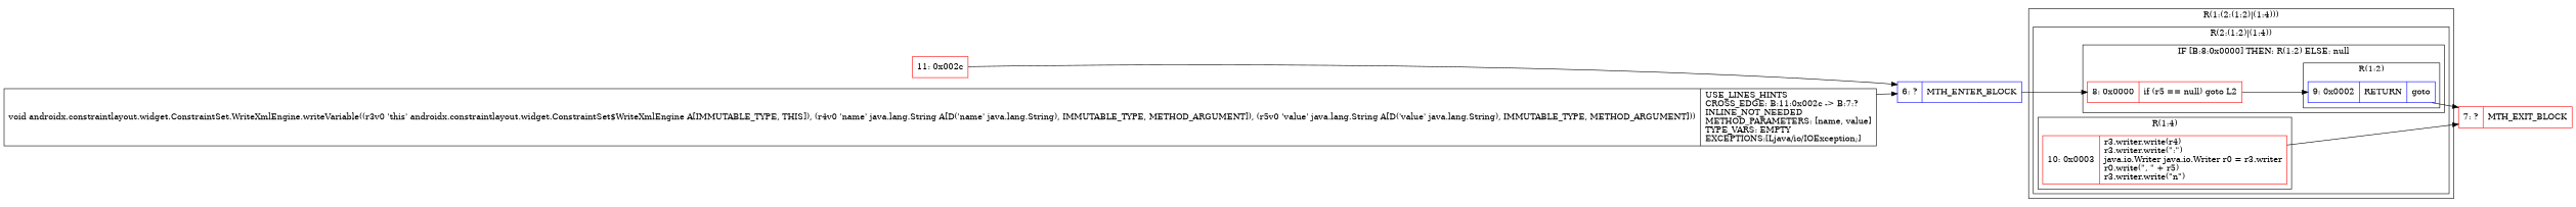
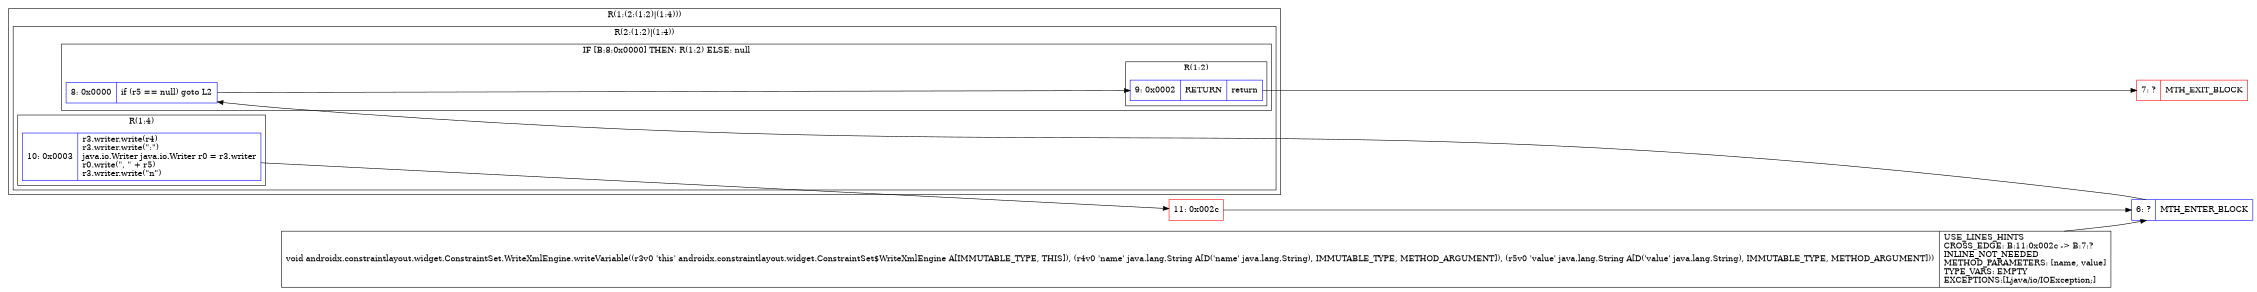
  digraph {
    rankdir=LR
    node [color=blue shape=record]
-   n1 [label="{9\:\ 0x0002|RETURN\l|goto\l}"]
-   n2 [color=red label="{8\:\ 0x0000|if (r5 == null) goto L2\l}"]
-   n3 [color=red label="{10\:\ 0x0003|r3.writer.write(r4)\lr3.writer.write(\":\")\ljava.io.Writer java.io.Writer r0 = r3.writer\lr0.write(\", \" + r5)\lr3.writer.write(\"n\")\l}"]
+   n1 [label="{9\:\ 0x0002|RETURN\l|return\l}"]
+   n2 [label="{8\:\ 0x0000|if (r5 == null) goto L2\l}"]
+   n3 [label="{10\:\ 0x0003|r3.writer.write(r4)\lr3.writer.write(\":\")\ljava.io.Writer java.io.Writer r0 = r3.writer\lr0.write(\", \" + r5)\lr3.writer.write(\"n\")\l}"]
    n4 [color=red label="{7\:\ ?|MTH_EXIT_BLOCK\l}"]
    n5 [color=red label="{11\:\ 0x002c}"]
    n6 [label="{6\:\ ?|MTH_ENTER_BLOCK\l}"]
    n7 [label="{void androidx.constraintlayout.widget.ConstraintSet.WriteXmlEngine.writeVariable((r3v0 'this' androidx.constraintlayout.widget.ConstraintSet$WriteXmlEngine A[IMMUTABLE_TYPE, THIS]), (r4v0 'name' java.lang.String A[D('name' java.lang.String), IMMUTABLE_TYPE, METHOD_ARGUMENT]), (r5v0 'value' java.lang.String A[D('value' java.lang.String), IMMUTABLE_TYPE, METHOD_ARGUMENT]))  | USE_LINES_HINTS\lCROSS_EDGE: B:11:0x002c \-\> B:7:?\lINLINE_NOT_NEEDED\lMETHOD_PARAMETERS: [name, value]\lTYPE_VARS: EMPTY\lEXCEPTIONS:[Ljava\/io\/IOException;]\l}" color=""]
    subgraph cluster_1 {
      label="R(1:(2:(1:2)|(1:4)))"
      subgraph cluster_2 {
        label="R(2:(1:2)|(1:4))"
        subgraph cluster_3 {
          label="IF [B:8:0x0000] THEN: R(1:2) ELSE: null"
          n2
          subgraph cluster_4 {
            label="R(1:2)"
            n1
          }
        }
        subgraph cluster_5 {
          label="R(1:4)"
          n3
        }
      }
    }
    n1 -> n4
    n2 -> n1
-   n3 -> n4
+   n3 -> n5
    n5 -> n6
    n6 -> n2
    n7 -> n6
  }
